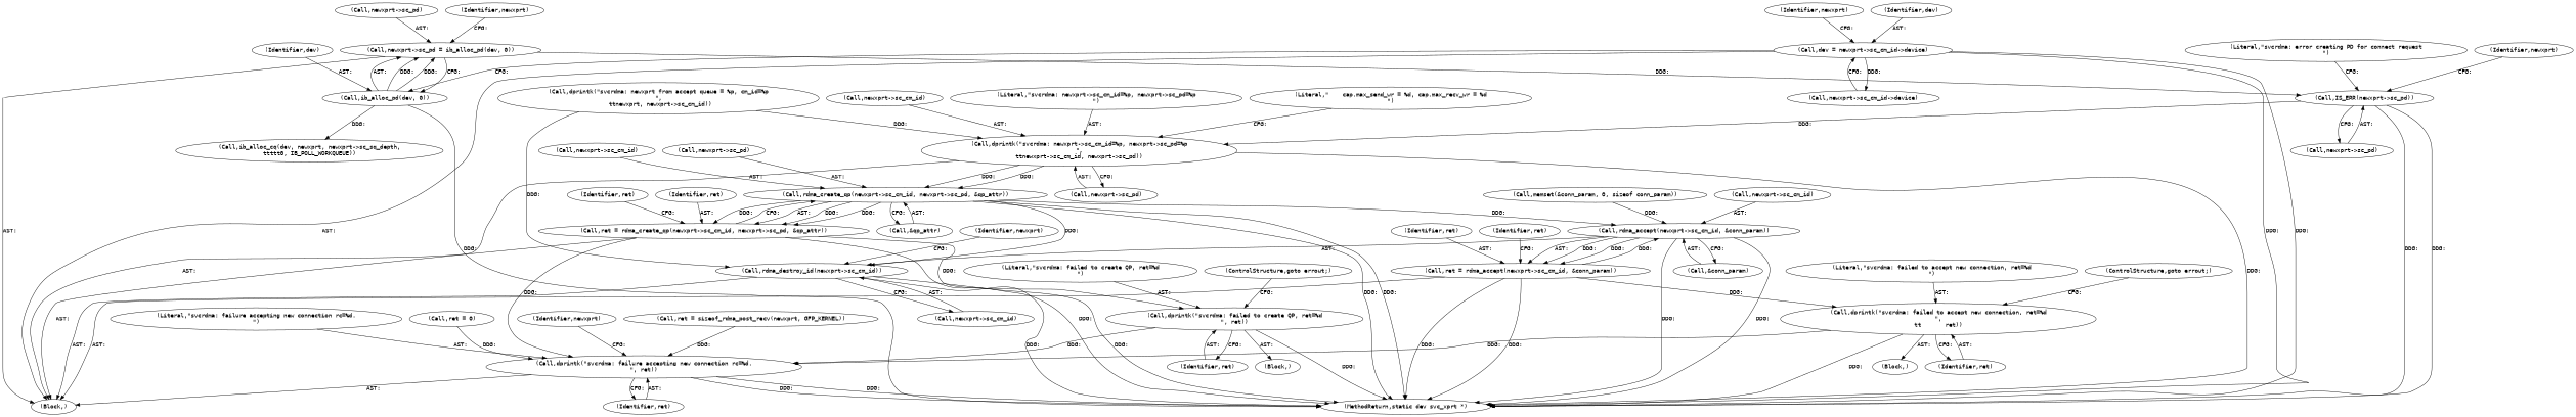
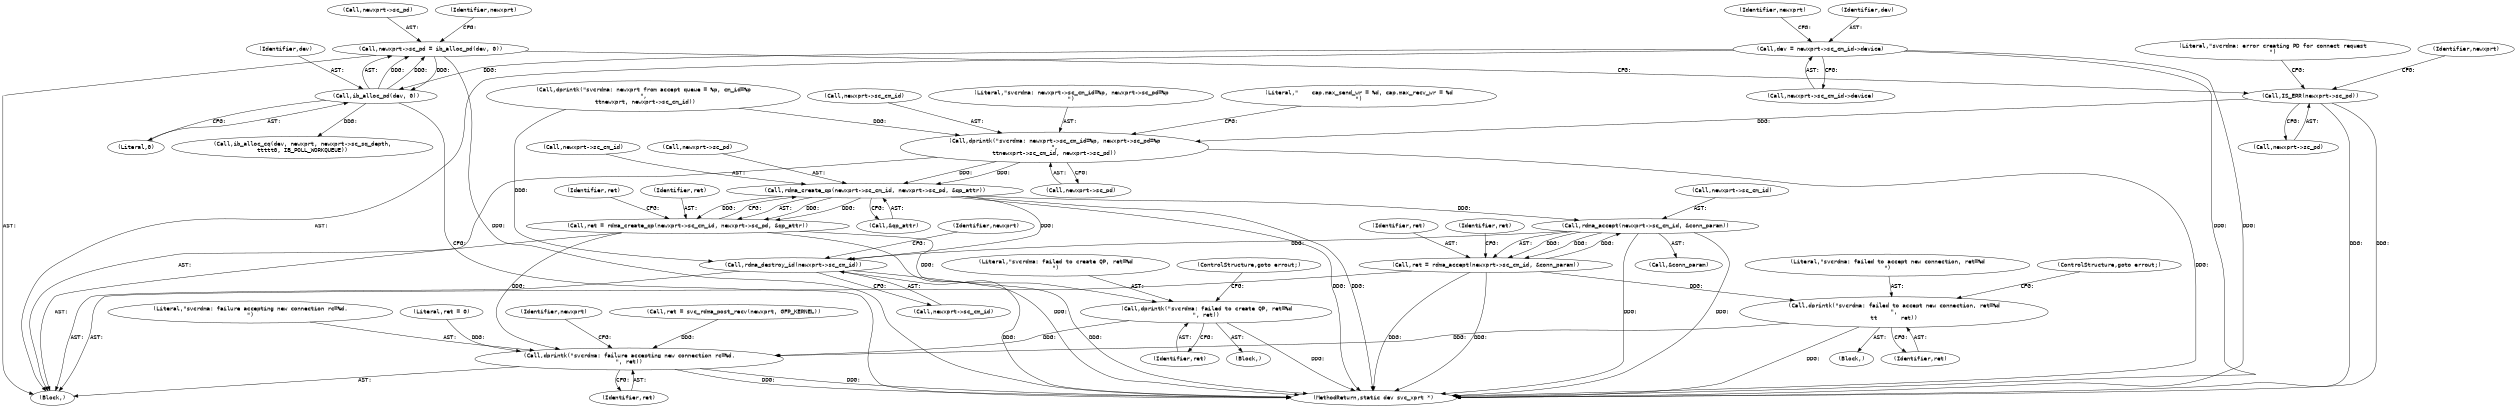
  digraph {
    fontname="DejaVu Sans Mono"
    node [fontname="DejaVu Sans Mono"]
    edge [fontname="DejaVu Sans Mono"]
    n1 [label="(Call,newxprt->sc_pd = ib_alloc_pd(dev, 0))"]
    n2 [label="(Call,ib_alloc_pd(dev, 0))"]
    n3 [label="(Call,IS_ERR(newxprt->sc_pd))"]
    n4 [label="(Block,)"]
    n5 [label="(MethodReturn,static dev svc_xprt *)"]
    n6 [label="(Call,ib_alloc_cq(dev, newxprt, newxprt->sc_sq_depth,\n\t\t\t\t\t0, IB_POLL_WORKQUEUE))"]
+   n7 [label="(Literal,0)"]
    n8 [label="(Call,dprintk(\"svcrdma: newxprt->sc_cm_id=%p, newxprt->sc_pd=%p\n\",\n\t\tnewxprt->sc_cm_id, newxprt->sc_pd))"]
    n9 [label="(Call,newxprt->sc_pd)"]
    n10 [label="(Call,dev = newxprt->sc_cm_id->device)"]
    n11 [label="(Call,newxprt->sc_cm_id->device)"]
    n12 [label="(Call,rdma_create_qp(newxprt->sc_cm_id, newxprt->sc_pd, &qp_attr))"]
    n13 [label="(Call,newxprt->sc_pd)"]
    n14 [label="(Call,ret = rdma_create_qp(newxprt->sc_cm_id, newxprt->sc_pd, &qp_attr))"]
    n15 [label="(Call,rdma_accept(newxprt->sc_cm_id, &conn_param))"]
    n16 [label="(Call,rdma_destroy_id(newxprt->sc_cm_id))"]
    n17 [label="(Call,&qp_attr)"]
    n18 [label="(Call,dprintk(\"svcrdma: failed to create QP, ret=%d\n\", ret))"]
    n19 [label="(Call,dprintk(\"svcrdma: failure accepting new connection rc=%d.\n\", ret))"]
    n20 [label="(Call,ret = rdma_accept(newxprt->sc_cm_id, &conn_param))"]
    n21 [label="(Call,&conn_param)"]
    n22 [label="(Call,newxprt->sc_cm_id)"]
    n23 [label="(Block,)"]
    n24 [label="(Identifier,ret)"]
    n25 [label="(Identifier,ret)"]
    n26 [label="(Call,dprintk(\"svcrdma: failed to accept new connection, ret=%d\n\",\n\t\t       ret))"]
    n27 [label="(Block,)"]
    n28 [label="(Identifier,ret)"]
    n29 [label="(Identifier,newxprt)"]
    n30 [label="(Call,newxprt->sc_pd)"]
    n31 [label="(Identifier,newxprt)"]
    n32 [label="(Identifier,ret)"]
    n33 [label="(Call,newxprt->sc_cm_id)"]
    n34 [label="(Identifier,newxprt)"]
    n35 [label="(Call,newxprt->sc_pd)"]
    n36 [label="(Identifier,ret)"]
    n37 [label="(Identifier,ret)"]
    n38 [label="(Literal,\"svcrdma: error creating PD for connect request\n\")"]
-   n39 [label="(Call,ret = sizeof_rdma_post_recv(newxprt, GFP_KERNEL))"]
+   n39 [label="(Call,ret = svc_rdma_post_recv(newxprt, GFP_KERNEL))"]
    n40 [label="(Identifier,dev)"]
    n41 [label="(Literal,\"svcrdma: failure accepting new connection rc=%d.\n\")"]
    n42 [label="(Literal,\"svcrdma: failed to accept new connection, ret=%d\n\")"]
-   n43 [label="(Call,ret = 0)"]
+   n43 [label="(Literal,ret = 0)"]
    n44 [label="(Identifier,dev)"]
    n45 [label="(Literal,\"svcrdma: failed to create QP, ret=%d\n\")"]
    n46 [label="(Literal,\"svcrdma: newxprt->sc_cm_id=%p, newxprt->sc_pd=%p\n\")"]
    n47 [label="(ControlStructure,goto errout;)"]
    n48 [label="(Identifier,ret)"]
    n49 [label="(Call,newxprt->sc_cm_id)"]
    n50 [label="(Identifier,newxprt)"]
    n51 [label="(Call,dprintk(\"svcrdma: newxprt from accept queue = %p, cm_id=%p\n\",\n \t\tnewxprt, newxprt->sc_cm_id))"]
    n52 [label="(Literal,\"    cap.max_send_wr = %d, cap.max_recv_wr = %d\n\")"]
-   n53 [label="(Call,memset(&conn_param, 0, sizeof conn_param))"]
    n54 [label="(Call,newxprt->sc_cm_id)"]
    n55 [label="(Identifier,newxprt)"]
    n56 [label="(ControlStructure,goto errout;)"]
-   n1 -> n2 [label="CFG: "]
-   n1 -> n3 [label="DDG: "]
+   n1 -> n2 [label="DDG: "]
+   n1 -> n3 [label="CFG: "]
    n1 -> n4 [label="AST: "]
+   n1 -> n5 [label="DDG: "]
    n2 -> n1 [label="AST: "]
    n2 -> n1 [label="DDG: "]
    n2 -> n1 [label="DDG: "]
-   n2 -> n5 [label="DDG: "]
+   n2 -> n5 [label="CFG: "]
    n2 -> n6 [label="DDG: "]
+   n2 -> n7 [label="CFG: "]
    n3 -> n5 [label="DDG: "]
    n3 -> n5 [label="DDG: "]
    n3 -> n8 [label="DDG: "]
    n3 -> n9 [label="CFG: "]
+   n7 -> n2 [label="AST: "]
    n8 -> n4 [label="AST: "]
    n8 -> n5 [label="DDG: "]
    n8 -> n12 [label="DDG: "]
    n8 -> n12 [label="DDG: "]
    n8 -> n13 [label="CFG: "]
    n9 -> n3 [label="AST: "]
-   n10 -> n2 [label="CFG: "]
+   n10 -> n2 [label="DDG: "]
    n10 -> n4 [label="AST: "]
    n10 -> n5 [label="DDG: "]
    n10 -> n5 [label="DDG: "]
-   n10 -> n11 [label="DDG: "]
-   n11 -> n10 [label="CFG: "]
+   n10 -> n11 [label="CFG: "]
+   n11 -> n10 [label="AST: "]
    n12 -> n5 [label="DDG: "]
    n12 -> n5 [label="DDG: "]
    n12 -> n14 [label="AST: "]
    n12 -> n14 [label="DDG: "]
    n12 -> n14 [label="DDG: "]
    n12 -> n14 [label="DDG: "]
    n12 -> n15 [label="DDG: "]
    n12 -> n16 [label="DDG: "]
    n12 -> n17 [label="CFG: "]
    n13 -> n8 [label="AST: "]
    n14 -> n4 [label="AST: "]
    n14 -> n5 [label="DDG: "]
    n14 -> n12 [label="CFG: "]
    n14 -> n18 [label="DDG: "]
    n14 -> n19 [label="DDG: "]
    n15 -> n5 [label="DDG: "]
    n15 -> n5 [label="DDG: "]
-   n15 -> n16 [label="AST: "]
+   n15 -> n16 [label="DDG: "]
    n15 -> n20 [label="AST: "]
    n15 -> n20 [label="DDG: "]
    n15 -> n20 [label="DDG: "]
-   n15 -> n21 [label="CFG: "]
+   n15 -> n21 [label="AST: "]
    n16 -> n4 [label="AST: "]
    n16 -> n5 [label="DDG: "]
    n16 -> n5 [label="DDG: "]
    n16 -> n22 [label="CFG: "]
    n17 -> n12 [label="AST: "]
    n18 -> n5 [label="DDG: "]
    n18 -> n19 [label="DDG: "]
    n18 -> n23 [label="AST: "]
    n18 -> n24 [label="CFG: "]
    n19 -> n4 [label="AST: "]
    n19 -> n5 [label="DDG: "]
    n19 -> n5 [label="DDG: "]
    n19 -> n25 [label="CFG: "]
    n20 -> n4 [label="AST: "]
    n20 -> n5 [label="DDG: "]
    n20 -> n5 [label="DDG: "]
    n20 -> n15 [label="DDG: "]
    n20 -> n26 [label="DDG: "]
-   n21 -> n15 [label="AST: "]
    n22 -> n16 [label="AST: "]
    n24 -> n18 [label="AST: "]
    n25 -> n19 [label="AST: "]
    n26 -> n5 [label="DDG: "]
    n26 -> n19 [label="DDG: "]
    n26 -> n27 [label="AST: "]
    n26 -> n28 [label="CFG: "]
    n28 -> n26 [label="AST: "]
    n29 -> n10 [label="CFG: "]
    n30 -> n12 [label="AST: "]
    n31 -> n19 [label="CFG: "]
    n32 -> n20 [label="AST: "]
    n33 -> n12 [label="AST: "]
    n34 -> n16 [label="CFG: "]
    n35 -> n1 [label="AST: "]
    n36 -> n20 [label="CFG: "]
    n37 -> n14 [label="CFG: "]
    n38 -> n3 [label="CFG: "]
    n39 -> n19 [label="DDG: "]
    n40 -> n2 [label="AST: "]
    n41 -> n19 [label="AST: "]
    n42 -> n26 [label="AST: "]
    n43 -> n19 [label="DDG: "]
    n44 -> n10 [label="AST: "]
    n45 -> n18 [label="AST: "]
    n46 -> n8 [label="AST: "]
    n47 -> n18 [label="CFG: "]
    n48 -> n14 [label="AST: "]
    n49 -> n15 [label="AST: "]
    n50 -> n1 [label="CFG: "]
    n51 -> n8 [label="DDG: "]
    n51 -> n16 [label="DDG: "]
    n52 -> n8 [label="CFG: "]
-   n53 -> n15 [label="DDG: "]
    n54 -> n8 [label="AST: "]
    n55 -> n3 [label="CFG: "]
    n56 -> n26 [label="CFG: "]
  }
